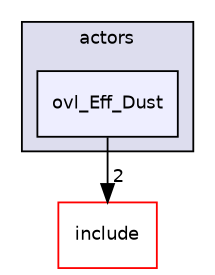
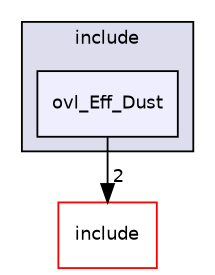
  digraph {
    compound=true
    node [fontname=Helvetica fontsize=10 shape=box style=filled]
    n1 [fillcolor="#eeeeff" label=ovl_Eff_Dust pencolor=black]
    n2 [color=red fillcolor=white label=include]
    subgraph cluster_1 {
      bgcolor="#ddddee"
      fontname=Helvetica
      fontsize=10
-     label=actors
+     label=include
      pencolor=black
      n1
    }
    n1 -> n2 [headlabel=2 labeldistance=1.5 labelfontname=Helvetica labelfontsize=10]
  }
